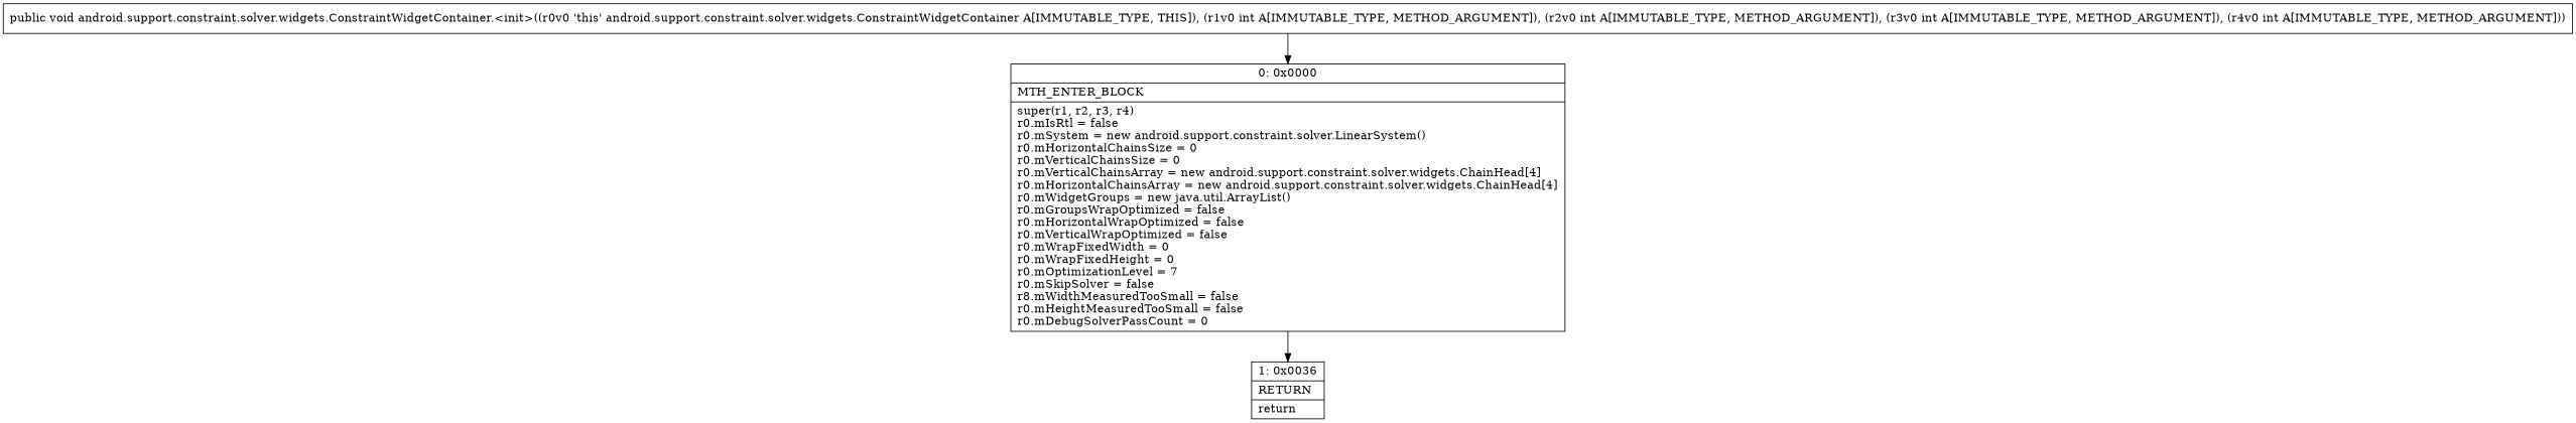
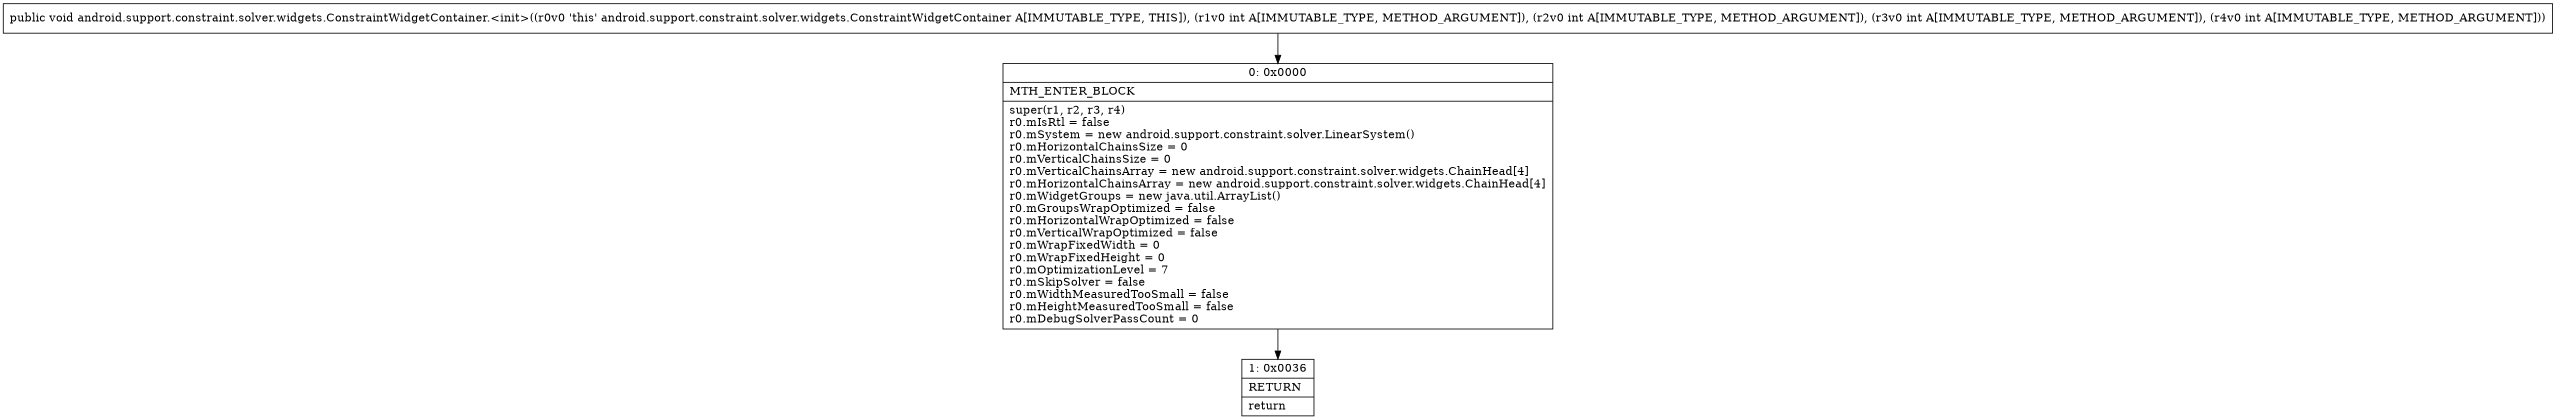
  digraph {
    node [shape=record]
-   n1 [label="{0\:\ 0x0000|MTH_ENTER_BLOCK\l|super(r1, r2, r3, r4)\lr0.mIsRtl = false\lr0.mSystem = new android.support.constraint.solver.LinearSystem()\lr0.mHorizontalChainsSize = 0\lr0.mVerticalChainsSize = 0\lr0.mVerticalChainsArray = new android.support.constraint.solver.widgets.ChainHead[4]\lr0.mHorizontalChainsArray = new android.support.constraint.solver.widgets.ChainHead[4]\lr0.mWidgetGroups = new java.util.ArrayList()\lr0.mGroupsWrapOptimized = false\lr0.mHorizontalWrapOptimized = false\lr0.mVerticalWrapOptimized = false\lr0.mWrapFixedWidth = 0\lr0.mWrapFixedHeight = 0\lr0.mOptimizationLevel = 7\lr0.mSkipSolver = false\lr8.mWidthMeasuredTooSmall = false\lr0.mHeightMeasuredTooSmall = false\lr0.mDebugSolverPassCount = 0\l}"]
+   n1 [label="{0\:\ 0x0000|MTH_ENTER_BLOCK\l|super(r1, r2, r3, r4)\lr0.mIsRtl = false\lr0.mSystem = new android.support.constraint.solver.LinearSystem()\lr0.mHorizontalChainsSize = 0\lr0.mVerticalChainsSize = 0\lr0.mVerticalChainsArray = new android.support.constraint.solver.widgets.ChainHead[4]\lr0.mHorizontalChainsArray = new android.support.constraint.solver.widgets.ChainHead[4]\lr0.mWidgetGroups = new java.util.ArrayList()\lr0.mGroupsWrapOptimized = false\lr0.mHorizontalWrapOptimized = false\lr0.mVerticalWrapOptimized = false\lr0.mWrapFixedWidth = 0\lr0.mWrapFixedHeight = 0\lr0.mOptimizationLevel = 7\lr0.mSkipSolver = false\lr0.mWidthMeasuredTooSmall = false\lr0.mHeightMeasuredTooSmall = false\lr0.mDebugSolverPassCount = 0\l}"]
    n2 [label="{1\:\ 0x0036|RETURN\l|return\l}"]
    n3 [label="{public void android.support.constraint.solver.widgets.ConstraintWidgetContainer.\<init\>((r0v0 'this' android.support.constraint.solver.widgets.ConstraintWidgetContainer A[IMMUTABLE_TYPE, THIS]), (r1v0 int A[IMMUTABLE_TYPE, METHOD_ARGUMENT]), (r2v0 int A[IMMUTABLE_TYPE, METHOD_ARGUMENT]), (r3v0 int A[IMMUTABLE_TYPE, METHOD_ARGUMENT]), (r4v0 int A[IMMUTABLE_TYPE, METHOD_ARGUMENT])) }"]
    n1 -> n2
    n3 -> n1
  }
